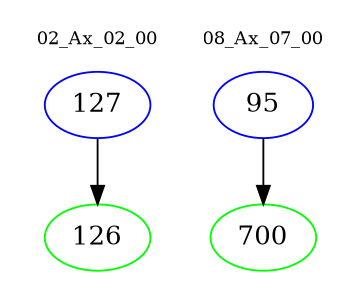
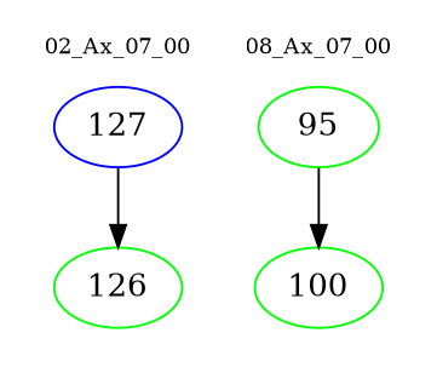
  digraph {
    fontname="DejaVu Serif"
    node [color=blue fontname="DejaVu Serif"]
    edge [color=black fontname="DejaVu Serif"]
    n1 [label=127]
    n2 [color=green label=126]
-   n3 [label=95]
-   n4 [color=green label=700]
+   n3 [color=green label=95]
+   n4 [color=green label=100]
    subgraph cluster_1 {
      color=white
      fontsize=10
-     label="02_Ax_02_00"
+     label="02_Ax_07_00"
      n1
      n2
    }
    subgraph cluster_2 {
      color=white
      fontsize=10
      label="08_Ax_07_00"
      n3
      n4
    }
    n1 -> n2
    n3 -> n4
  }
